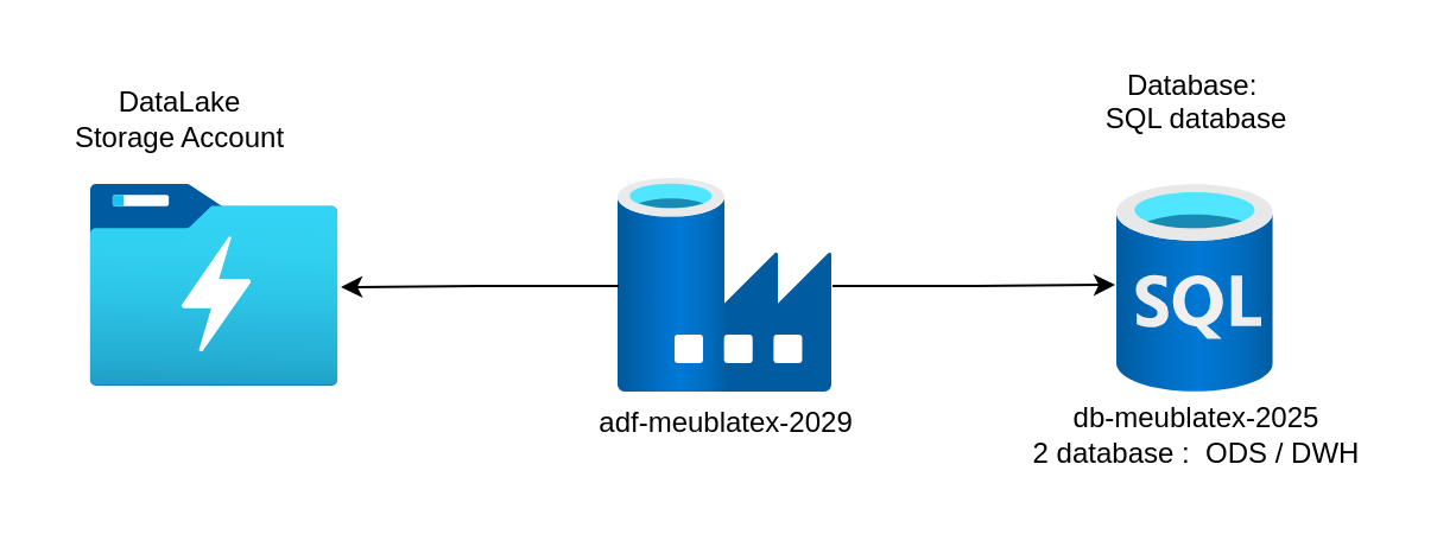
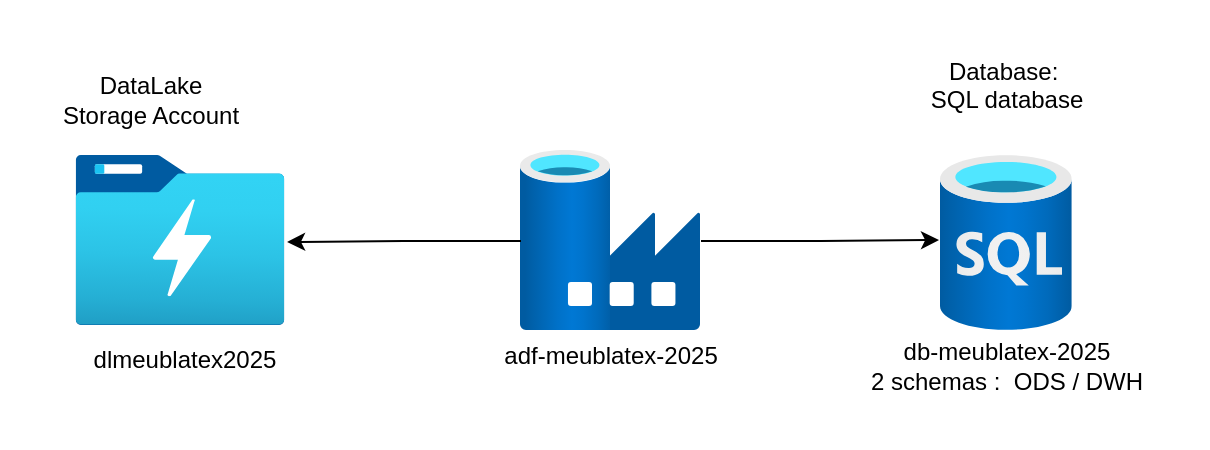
  <mxCell id="0" />
  <mxCell id="1" parent="0" />
  <mxCell id="2" value="" style="image;aspect=fixed;html=1;points=[];align=center;fontSize=12;image=img/lib/azure2/analytics/Data_Lake_Store_Gen1.svg;" vertex="1" parent="1"><mxGeometry x="37.69" y="77.5" width="104.62" height="85" as="geometry" /></mxCell>
  <mxCell id="3" value="DataLake&lt;div&gt;Storage Account&lt;/div&gt;" style="text;html=1;align=center;verticalAlign=middle;resizable=0;points=[];autosize=1;strokeColor=none;fillColor=none;" vertex="1" parent="1"><mxGeometry x="20" y="30" width="110" height="40" as="geometry" /></mxCell>
+ <mxCell id="4" value="dlmeublatex2025" style="text;html=1;align=center;verticalAlign=middle;resizable=0;points=[];autosize=1;strokeColor=none;fillColor=none;" vertex="1" parent="1"><mxGeometry x="36.54" y="165" width="110" height="30" as="geometry" /></mxCell>
  <mxCell id="5" value="" style="image;aspect=fixed;html=1;points=[];align=center;fontSize=12;image=img/lib/azure2/databases/Data_Factory.svg;" vertex="1" parent="1"><mxGeometry x="260" y="75" width="90" height="90" as="geometry" /></mxCell>
  <mxCell id="6" value="" style="image;aspect=fixed;html=1;points=[];align=center;fontSize=12;image=img/lib/azure2/iot/Time_Series_Data_Sets.svg;" vertex="1" parent="1"><mxGeometry x="470" y="77.5" width="65.88" height="87.5" as="geometry" /></mxCell>
  <mxCell id="7" value="Database:&amp;nbsp;&lt;div&gt;SQL database&lt;br&gt;&lt;div&gt;&lt;br&gt;&lt;/div&gt;&lt;/div&gt;" style="text;html=1;align=center;verticalAlign=middle;resizable=0;points=[];autosize=1;strokeColor=none;fillColor=none;" vertex="1" parent="1"><mxGeometry x="452.94" y="20" width="100" height="60" as="geometry" /></mxCell>
- <mxCell id="8" value="adf-meublatex-2029" style="text;html=1;align=center;verticalAlign=middle;resizable=0;points=[];autosize=1;strokeColor=none;fillColor=none;" vertex="1" parent="1"><mxGeometry x="240" y="162.5" width="130" height="30" as="geometry" /></mxCell>
- <mxCell id="9" value="db-meublatex-2025&lt;div&gt;2 database :&amp;nbsp;&amp;nbsp;&lt;span style=&quot;background-color: transparent; color: light-dark(rgb(0, 0, 0), rgb(255, 255, 255));&quot;&gt;ODS / DWH&lt;/span&gt;&lt;/div&gt;" style="text;html=1;align=center;verticalAlign=middle;resizable=0;points=[];autosize=1;strokeColor=none;fillColor=none;" vertex="1" parent="1"><mxGeometry x="422.94" y="162.5" width="160" height="40" as="geometry" /></mxCell>
+ <mxCell id="8" value="adf-meublatex-2025" style="text;html=1;align=center;verticalAlign=middle;resizable=0;points=[];autosize=1;strokeColor=none;fillColor=none;" vertex="1" parent="1"><mxGeometry x="240" y="162.5" width="130" height="30" as="geometry" /></mxCell>
+ <mxCell id="9" value="db-meublatex-2025&lt;div&gt;2 schemas :&amp;nbsp;&amp;nbsp;&lt;span style=&quot;background-color: transparent; color: light-dark(rgb(0, 0, 0), rgb(255, 255, 255));&quot;&gt;ODS / DWH&lt;/span&gt;&lt;/div&gt;" style="text;html=1;align=center;verticalAlign=middle;resizable=0;points=[];autosize=1;strokeColor=none;fillColor=none;" vertex="1" parent="1"><mxGeometry x="422.94" y="162.5" width="160" height="40" as="geometry" /></mxCell>
  <mxCell id="10" style="edgeStyle=orthogonalEdgeStyle;rounded=0;orthogonalLoop=1;jettySize=auto;html=1;entryX=1.007;entryY=0.506;entryDx=0;entryDy=0;entryPerimeter=0;" edge="1" parent="1" source="5" target="2"><mxGeometry relative="1" as="geometry" /></mxCell>
  <mxCell id="11" style="edgeStyle=orthogonalEdgeStyle;rounded=0;orthogonalLoop=1;jettySize=auto;html=1;entryX=-0.015;entryY=0.48;entryDx=0;entryDy=0;entryPerimeter=0;" edge="1" parent="1" source="5" target="6"><mxGeometry relative="1" as="geometry" /></mxCell>
